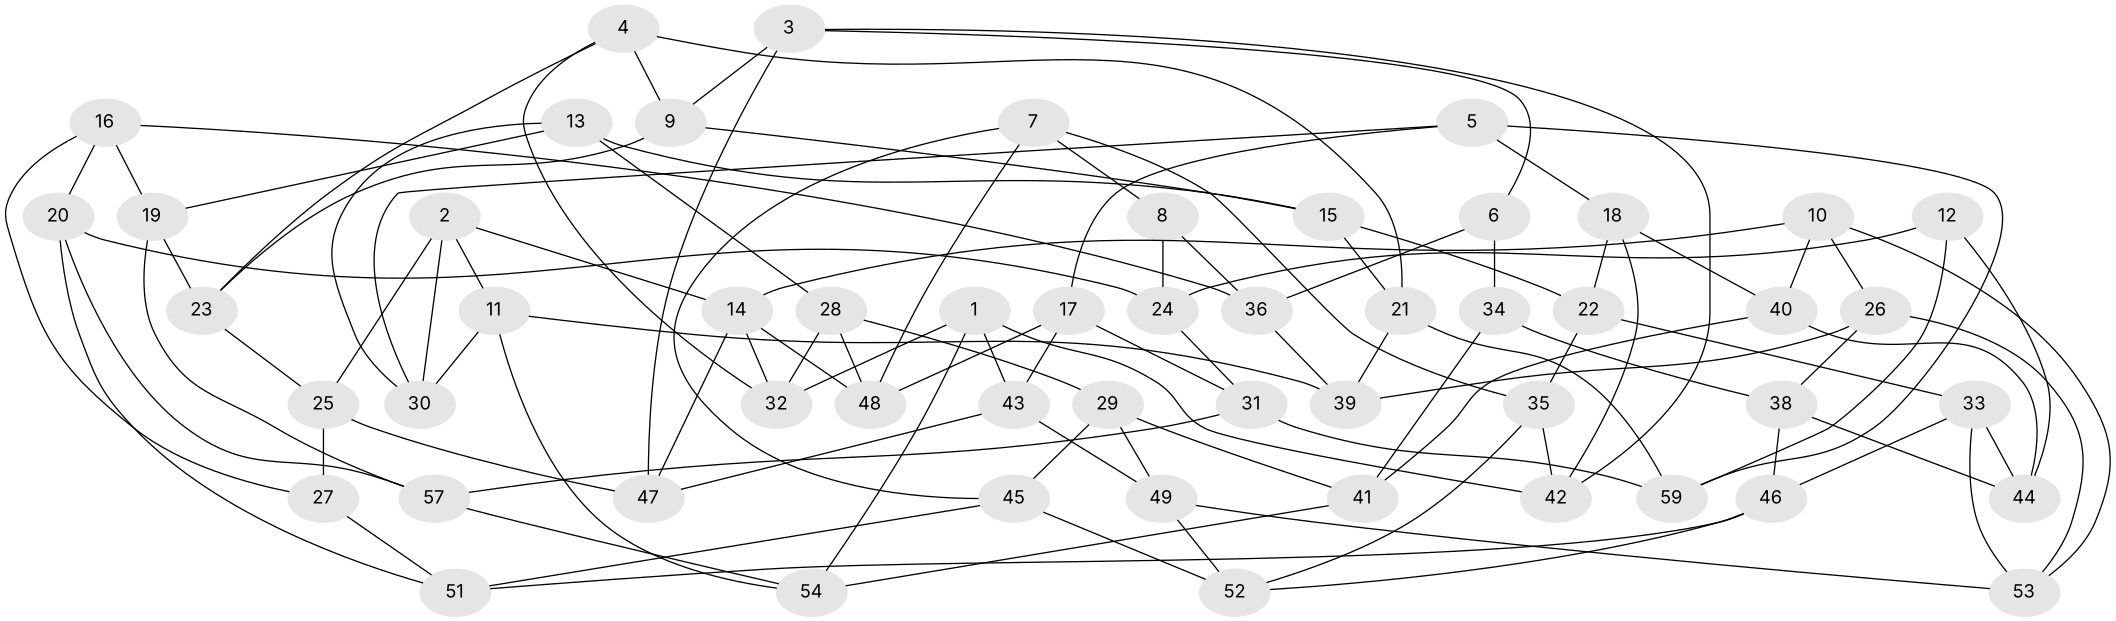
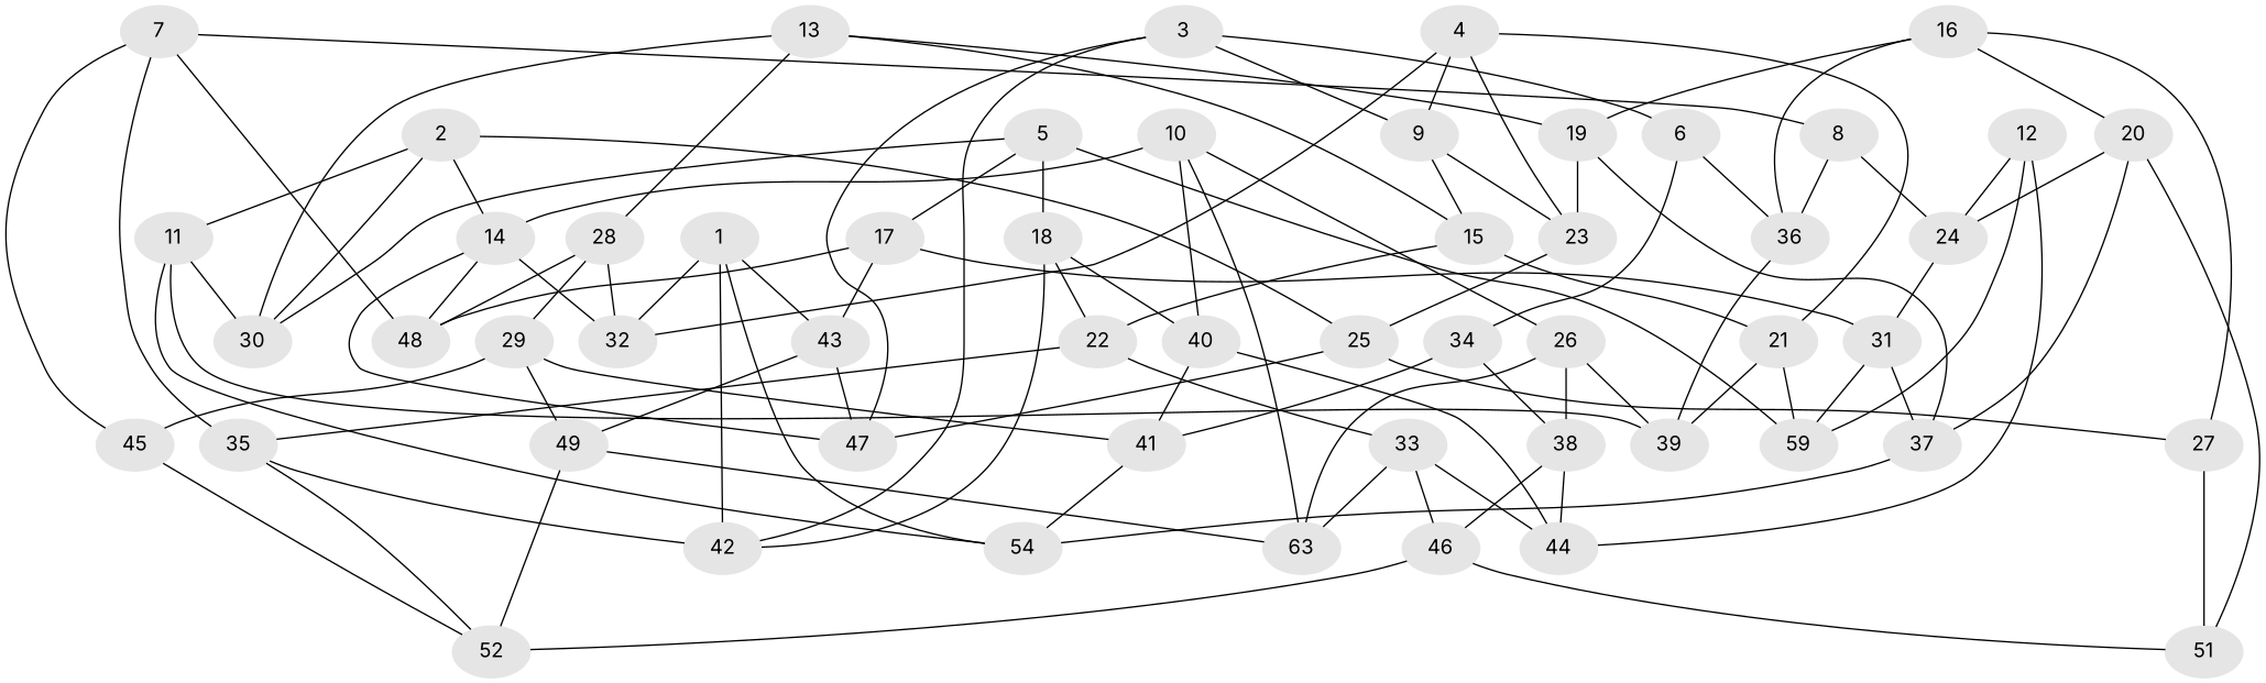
  graph {
    fontname=Inter
    node [color=gray90 fontname=Inter style=filled]
    edge [fontname=Inter]
    1
    32
    42
    43
    54
    47
    49
    2
    11
    25
    30
    14
    6
    34
    36
    39
    27
    3
    9
    23
    15
    4
    21
    n24 [label=59]
    5
    17
    18
    48
    31
    40
    22
    38
    41
    7
    8
    35
    45
    24
    52
    51
    12
    44
    10
    26
-   53
+   53 [label=63]
    13
    19
    28
-   37 [label=57]
+   37
    29
    33
    16
    20
    46
    1 -- 32
    1 -- 42
    1 -- 43
    1 -- 54
    43 -- 47
    43 -- 49
    49 -- 52
    49 -- 53
    2 -- 11
    2 -- 25
    2 -- 30
    2 -- 14
    11 -- 54
    11 -- 30
    11 -- 39
    25 -- 47
    25 -- 27
    14 -- 32
    14 -- 47
    14 -- 48
    6 -- 34
    6 -- 36
    34 -- 38
    34 -- 41
    36 -- 39
    27 -- 51
    3 -- 42
    3 -- 47
    3 -- 6
    3 -- 9
    9 -- 23
    9 -- 15
    23 -- 25
    15 -- 21
    15 -- 22
    4 -- 32
    4 -- 9
    4 -- 23
    4 -- 21
    21 -- 39
    21 -- n24
    5 -- 30
    5 -- n24
    5 -- 17
    5 -- 18
    17 -- 43
    17 -- 48
    17 -- 31
    18 -- 42
    18 -- 40
    18 -- 22
    31 -- n24
    31 -- 37
    40 -- 41
    40 -- 44
    22 -- 35
    22 -- 33
    38 -- 44
    38 -- 46
    41 -- 54
    7 -- 48
    7 -- 8
    7 -- 35
    7 -- 45
    8 -- 36
    8 -- 24
    35 -- 42
    35 -- 52
    45 -- 52
-   45 -- 51
    24 -- 31
    12 -- n24
    12 -- 24
    12 -- 44
    10 -- 14
    10 -- 40
    10 -- 26
    10 -- 53
    26 -- 39
    26 -- 38
    26 -- 53
    13 -- 30
    13 -- 15
    13 -- 19
    13 -- 28
    19 -- 23
    19 -- 37
    28 -- 32
    28 -- 48
    28 -- 29
    37 -- 54
    29 -- 49
    29 -- 41
    29 -- 45
    33 -- 44
    33 -- 53
    33 -- 46
    16 -- 36
    16 -- 27
    16 -- 19
    16 -- 20
    20 -- 24
    20 -- 51
    20 -- 37
    46 -- 52
    46 -- 51
  }
